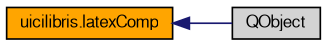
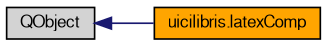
  digraph {
    rankdir=LR
    node [color=black fontname=FreeSans fontsize=10 shape=record style=filled]
    n1 [fillcolor=lightgrey height=0.2 label=QObject width=0.4]
    n2 [fillcolor=orange height=0.2 label="uicilibris.latexComp" width=0.4]
-   n2 -> n1 [color=midnightblue dir=back fontname=FreeSans fontsize=10 labelfontname=FreeSans labelfontsize=10 style=solid]
+   n1 -> n2 [color=midnightblue dir=back fontname=FreeSans fontsize=10 labelfontname=FreeSans labelfontsize=10 style=solid]
  }
